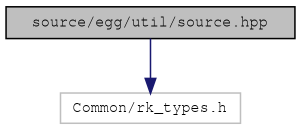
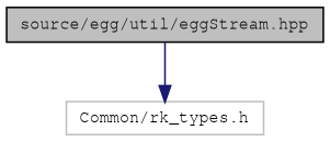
  digraph {
    node [fontname=FreeMono fontsize=10 shape=record style=filled]
-   n1 [color=black fillcolor=grey75 fontcolor=black height=0.2 label="source/egg/util/source.hpp" width=0.4]
+   n1 [color=black fillcolor=grey75 fontcolor=black height=0.2 label="source/egg/util/eggStream.hpp" width=0.4]
    n2 [color=grey75 fillcolor=white height=0.2 label="Common/rk_types.h" width=0.4]
    n1 -> n2 [color=midnightblue fontname=FreeMono fontsize=10 labelfontname=FreeMono labelfontsize=10 style=solid]
  }
